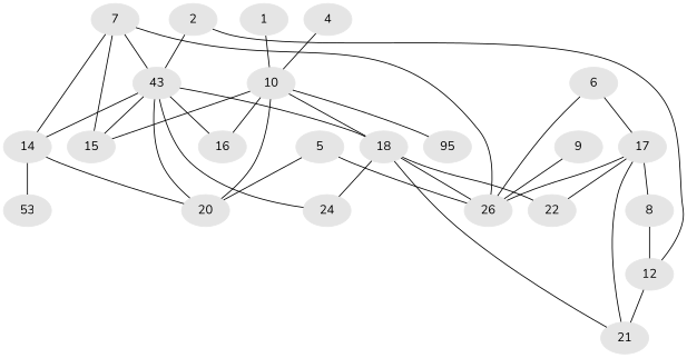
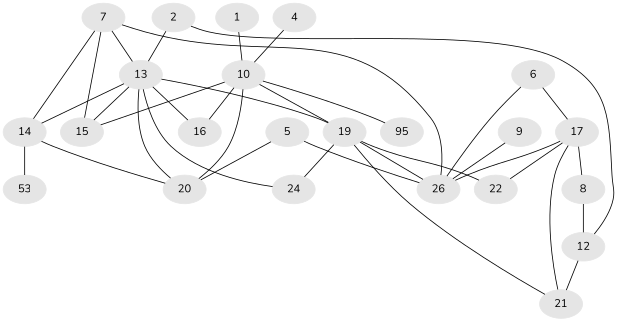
  graph {
    fontname=Nunito
    node [color=gray90 fontname=Nunito style=filled]
    edge [fontname=Nunito weight=1.0]
    1
    10
    20
    15
-   18
+   18 [label=19]
    n6 [label=95]
    16
    2
    12
-   13 [label=43]
+   13
    8
    21
    14
    24
    4
    5
    26
    6
    17
    22
    7
    n22 [label=53]
    9
    1 -- 10
    10 -- 20
    10 -- 15
    10 -- 18
    10 -- n6
    10 -- 16
    18 -- 21
    18 -- 24
    18 -- 26
    18 -- 22
    2 -- 12
    2 -- 13
    12 -- 21 [weight=2.0]
    13 -- 20
    13 -- 15
    13 -- 18
    13 -- 16
    13 -- 14
    13 -- 24
    8 -- 12
    14 -- 20
    14 -- n22
    4 -- 10
    5 -- 20
    5 -- 26
    6 -- 26
    6 -- 17
    17 -- 8
    17 -- 21
    17 -- 26
    17 -- 22
    7 -- 15
    7 -- 13
    7 -- 14
    7 -- 26
    9 -- 26
  }
